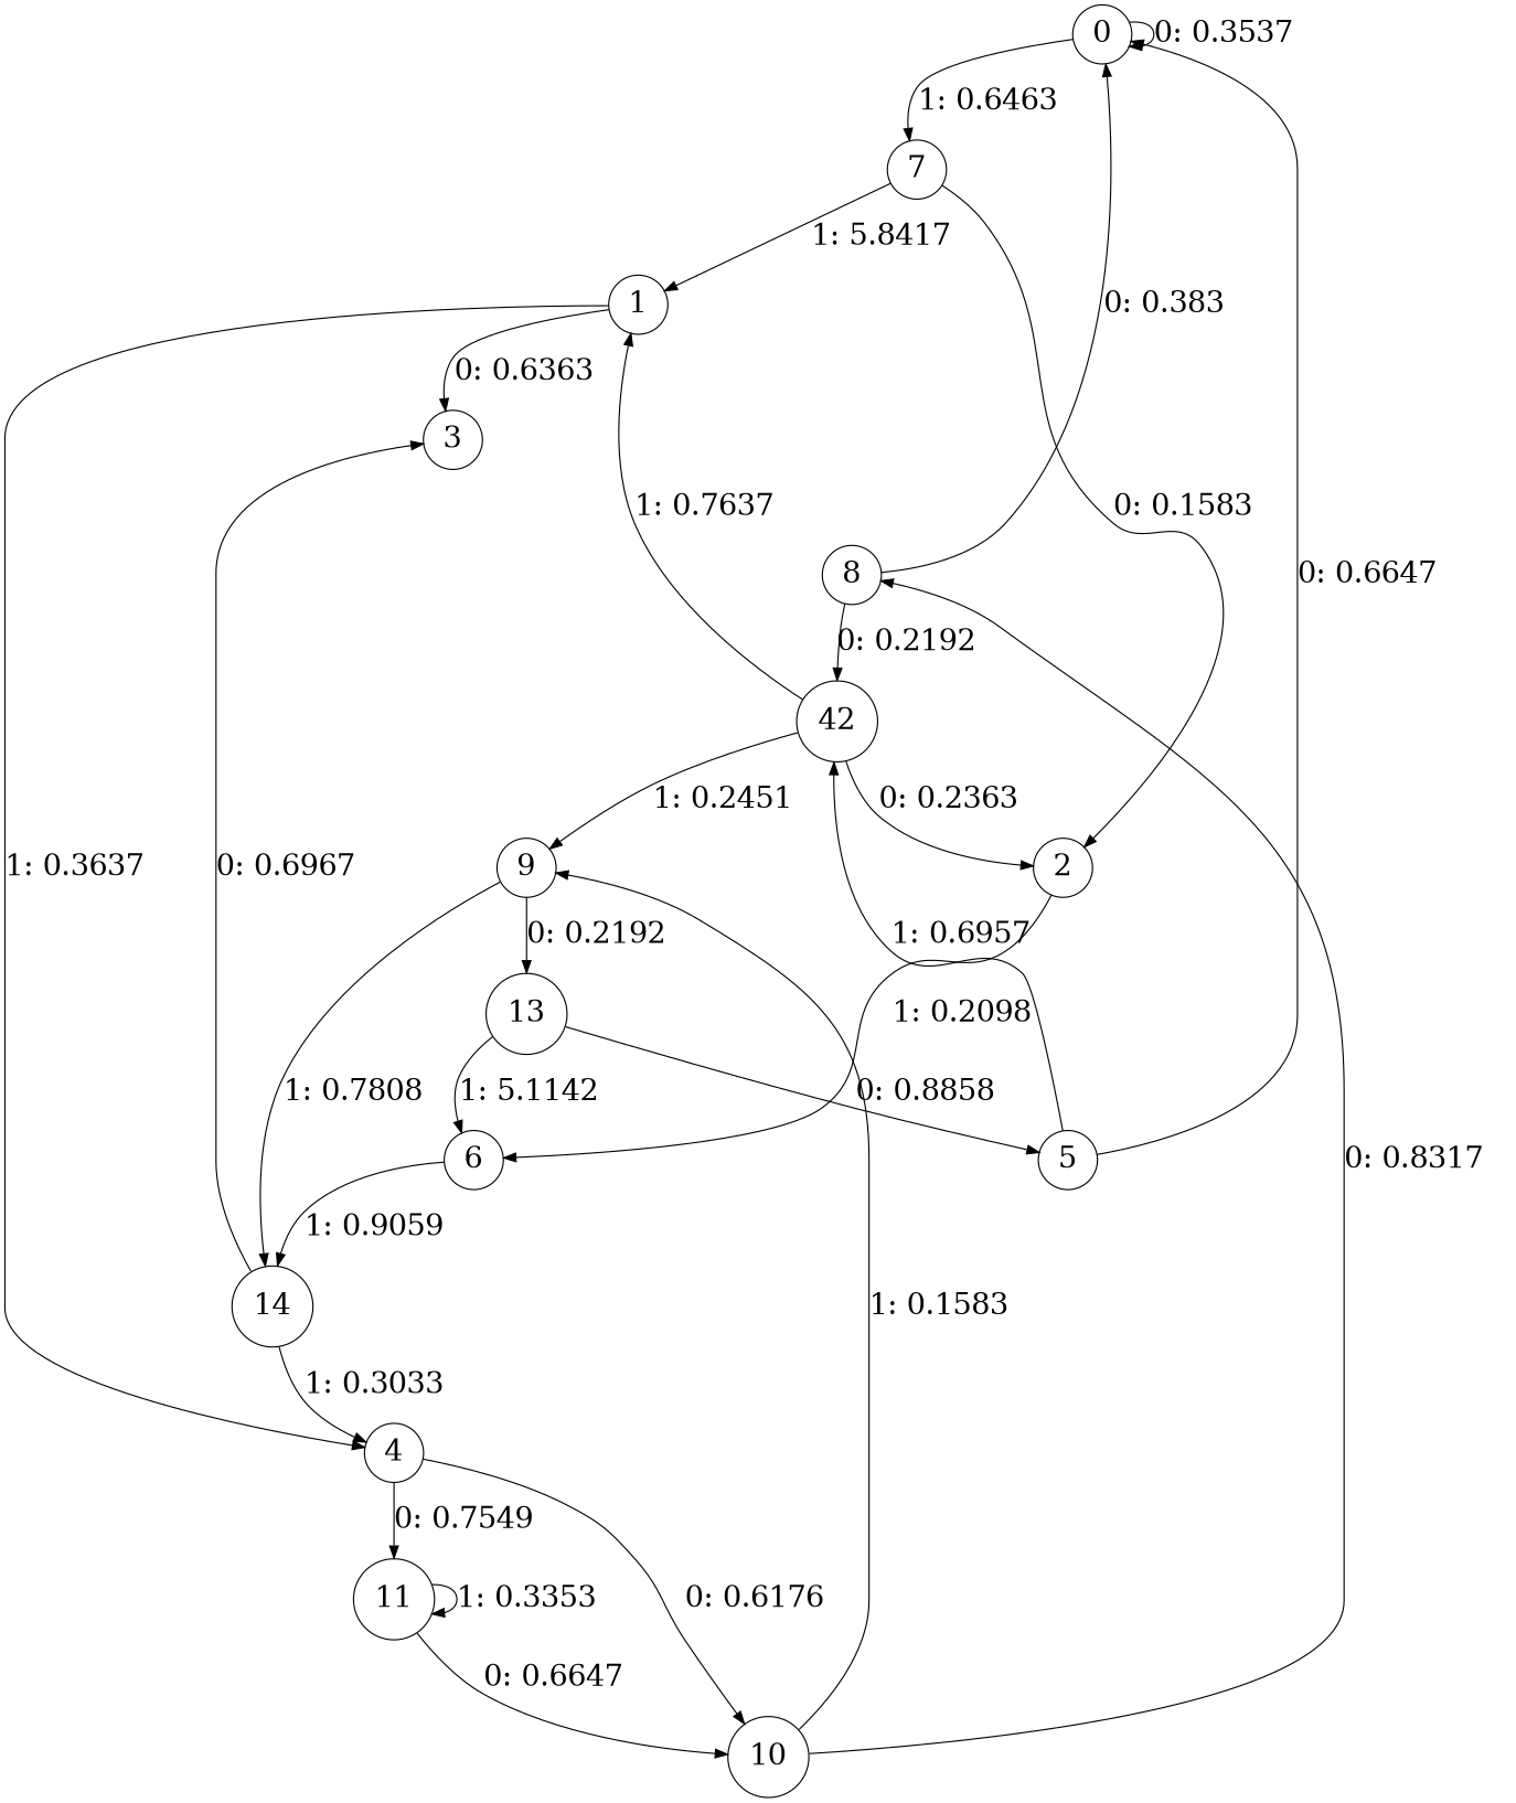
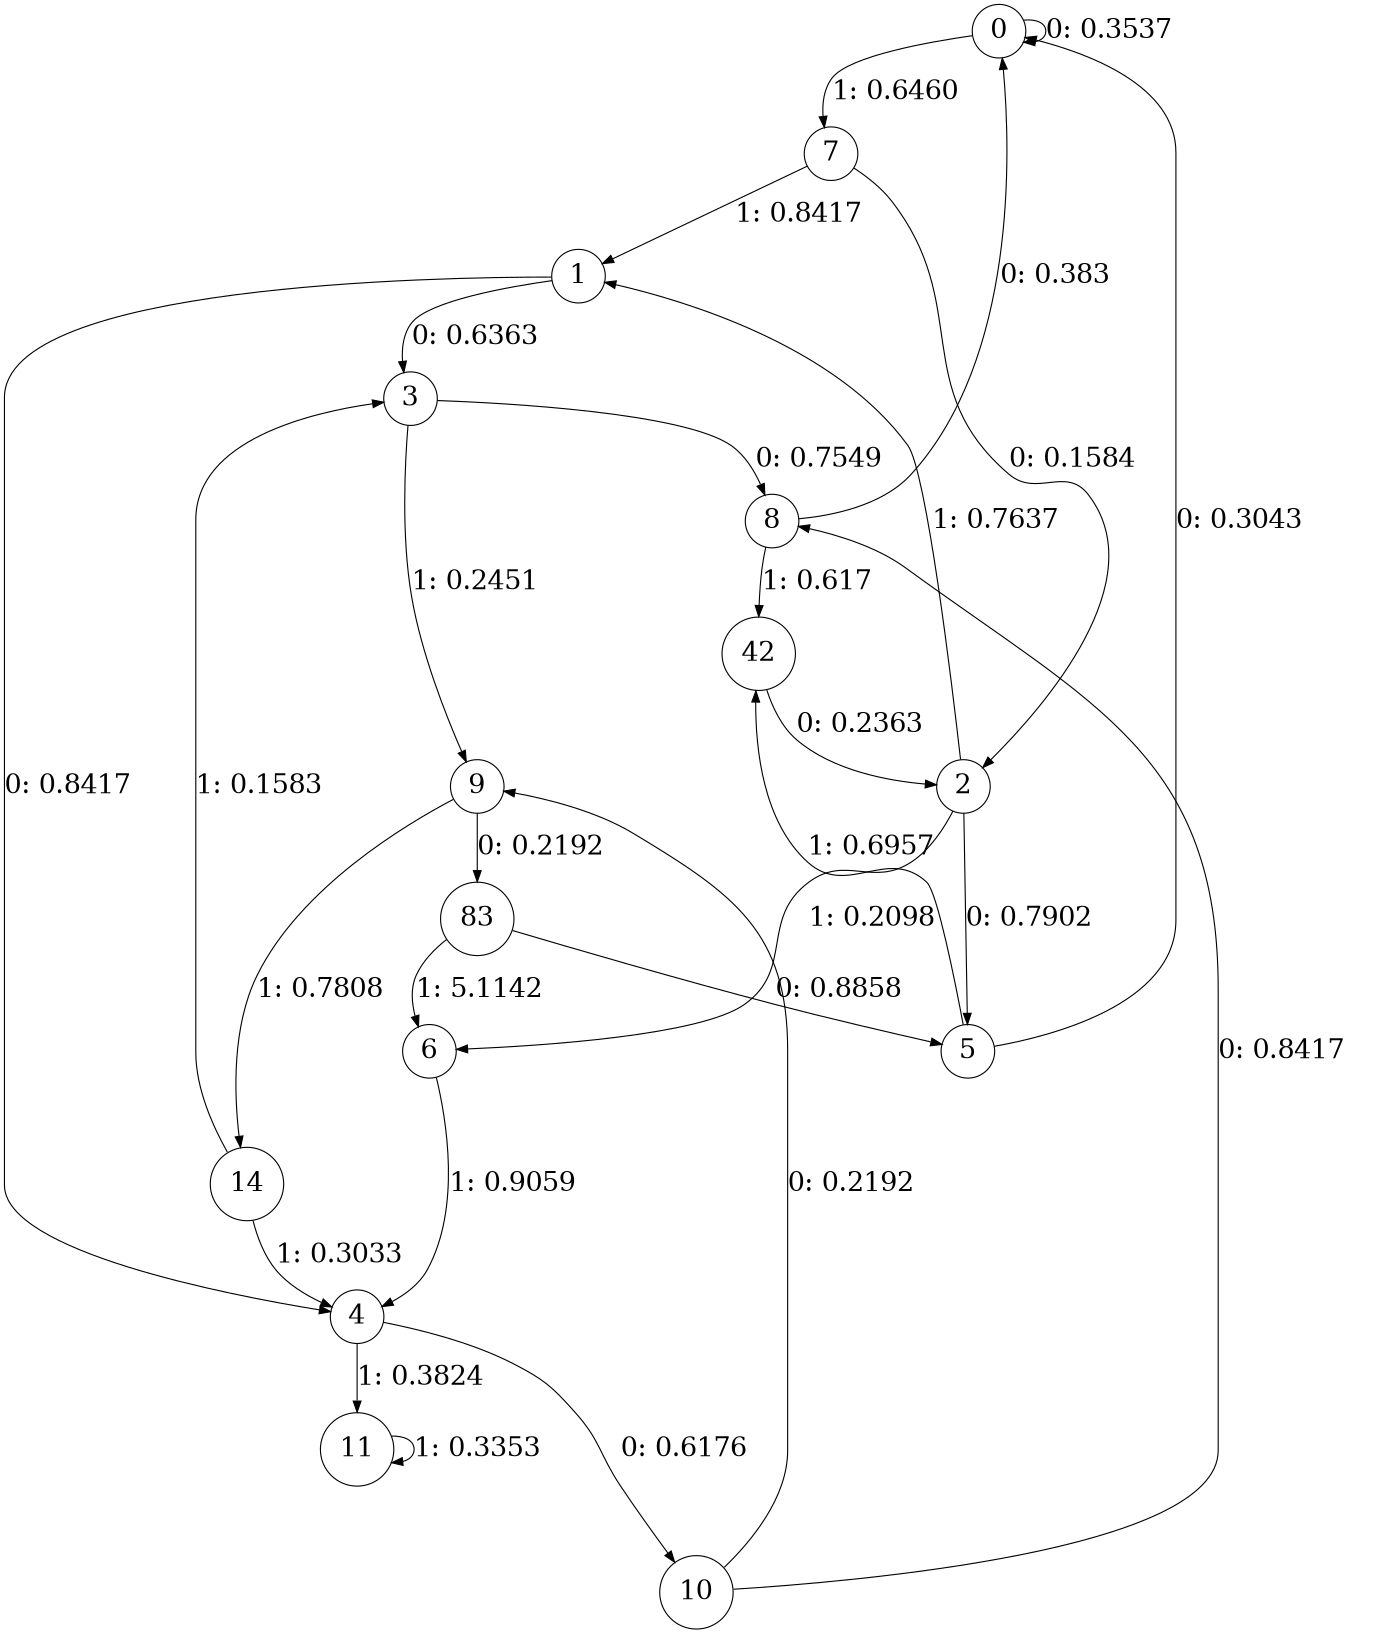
  digraph {
    fontname="DejaVu Serif"
    node [fontname="DejaVu Serif" fontsize=24 shape=circle]
    edge [fontname="DejaVu Serif" fontsize=24]
    0
    7
    1
    2
    3
    4
    5
    6
    8
    9
    10
    11
    n13 [label=42]
-   13
+   13 [label=83]
    14
    0 -> 0 [label="0: 0.3537   "]
-   0 -> 7 [label="1: 0.6463   "]
-   7 -> 1 [label="1: 5.8417   "]
-   7 -> 2 [label="0: 0.1583   "]
+   0 -> 7 [label="1: 0.6460   "]
+   7 -> 1 [label="1: 0.8417   "]
+   7 -> 2 [label="0: 0.1584   "]
    1 -> 3 [label="0: 0.6363   "]
-   1 -> 4 [label="1: 0.3637   "]
+   1 -> 4 [label="0: 0.8417   "]
+   2 -> 5 [label="0: 0.7902   "]
    2 -> 6 [label="1: 0.2098   "]
-   n13 -> 9 [label="1: 0.2451   "]
+   3 -> 8 [label="0: 0.7549   "]
+   3 -> 9 [label="1: 0.2451   "]
    4 -> 10 [label="0: 0.6176   "]
-   4 -> 11 [label="0: 0.7549   "]
-   5 -> 0 [label="0: 0.6647   "]
+   4 -> 11 [label="1: 0.3824   "]
+   5 -> 0 [label="0: 0.3043   "]
    5 -> n13 [label="1: 0.6957   "]
-   6 -> 14 [label="1: 0.9059   "]
+   6 -> 4 [label="1: 0.9059   "]
    8 -> 0 [label="0: 0.383    "]
-   8 -> n13 [label="0: 0.2192   "]
+   8 -> n13 [label="1: 0.617    "]
    9 -> 13 [label="0: 0.2192   "]
    9 -> 14 [label="1: 0.7808   "]
-   10 -> 8 [label="0: 0.8317   "]
-   10 -> 9 [label="1: 0.1583   "]
-   11 -> 10 [label="0: 0.6647   "]
+   10 -> 8 [label="0: 0.8417   "]
+   10 -> 9 [label="0: 0.2192   "]
    11 -> 11 [label="1: 0.3353   "]
-   n13 -> 1 [label="1: 0.7637   "]
+   2 -> 1 [label="1: 0.7637   "]
    n13 -> 2 [label="0: 0.2363   "]
    13 -> 5 [label="0: 0.8858   "]
    13 -> 6 [label="1: 5.1142   "]
-   14 -> 3 [label="0: 0.6967   "]
+   14 -> 3 [label="1: 0.1583   "]
    14 -> 4 [label="1: 0.3033   "]
  }
